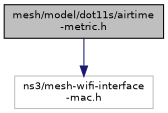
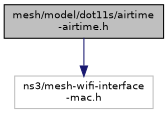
  digraph {
    node [fontname=Helvetica fontsize=10 shape=record style=filled]
-   n1 [color=black fillcolor=grey75 fontcolor=black height=0.2 label="mesh/model/dot11s/airtime\l-metric.h" width=0.4]
+   n1 [color=black fillcolor=grey75 fontcolor=black height=0.2 label="mesh/model/dot11s/airtime\l-airtime.h" width=0.4]
    n2 [color=grey75 fillcolor=white height=0.2 label="ns3/mesh-wifi-interface\l-mac.h" width=0.4]
    n1 -> n2 [color=midnightblue fontname=Helvetica fontsize=10 labelfontname=Helvetica labelfontsize=10 style=solid]
  }
